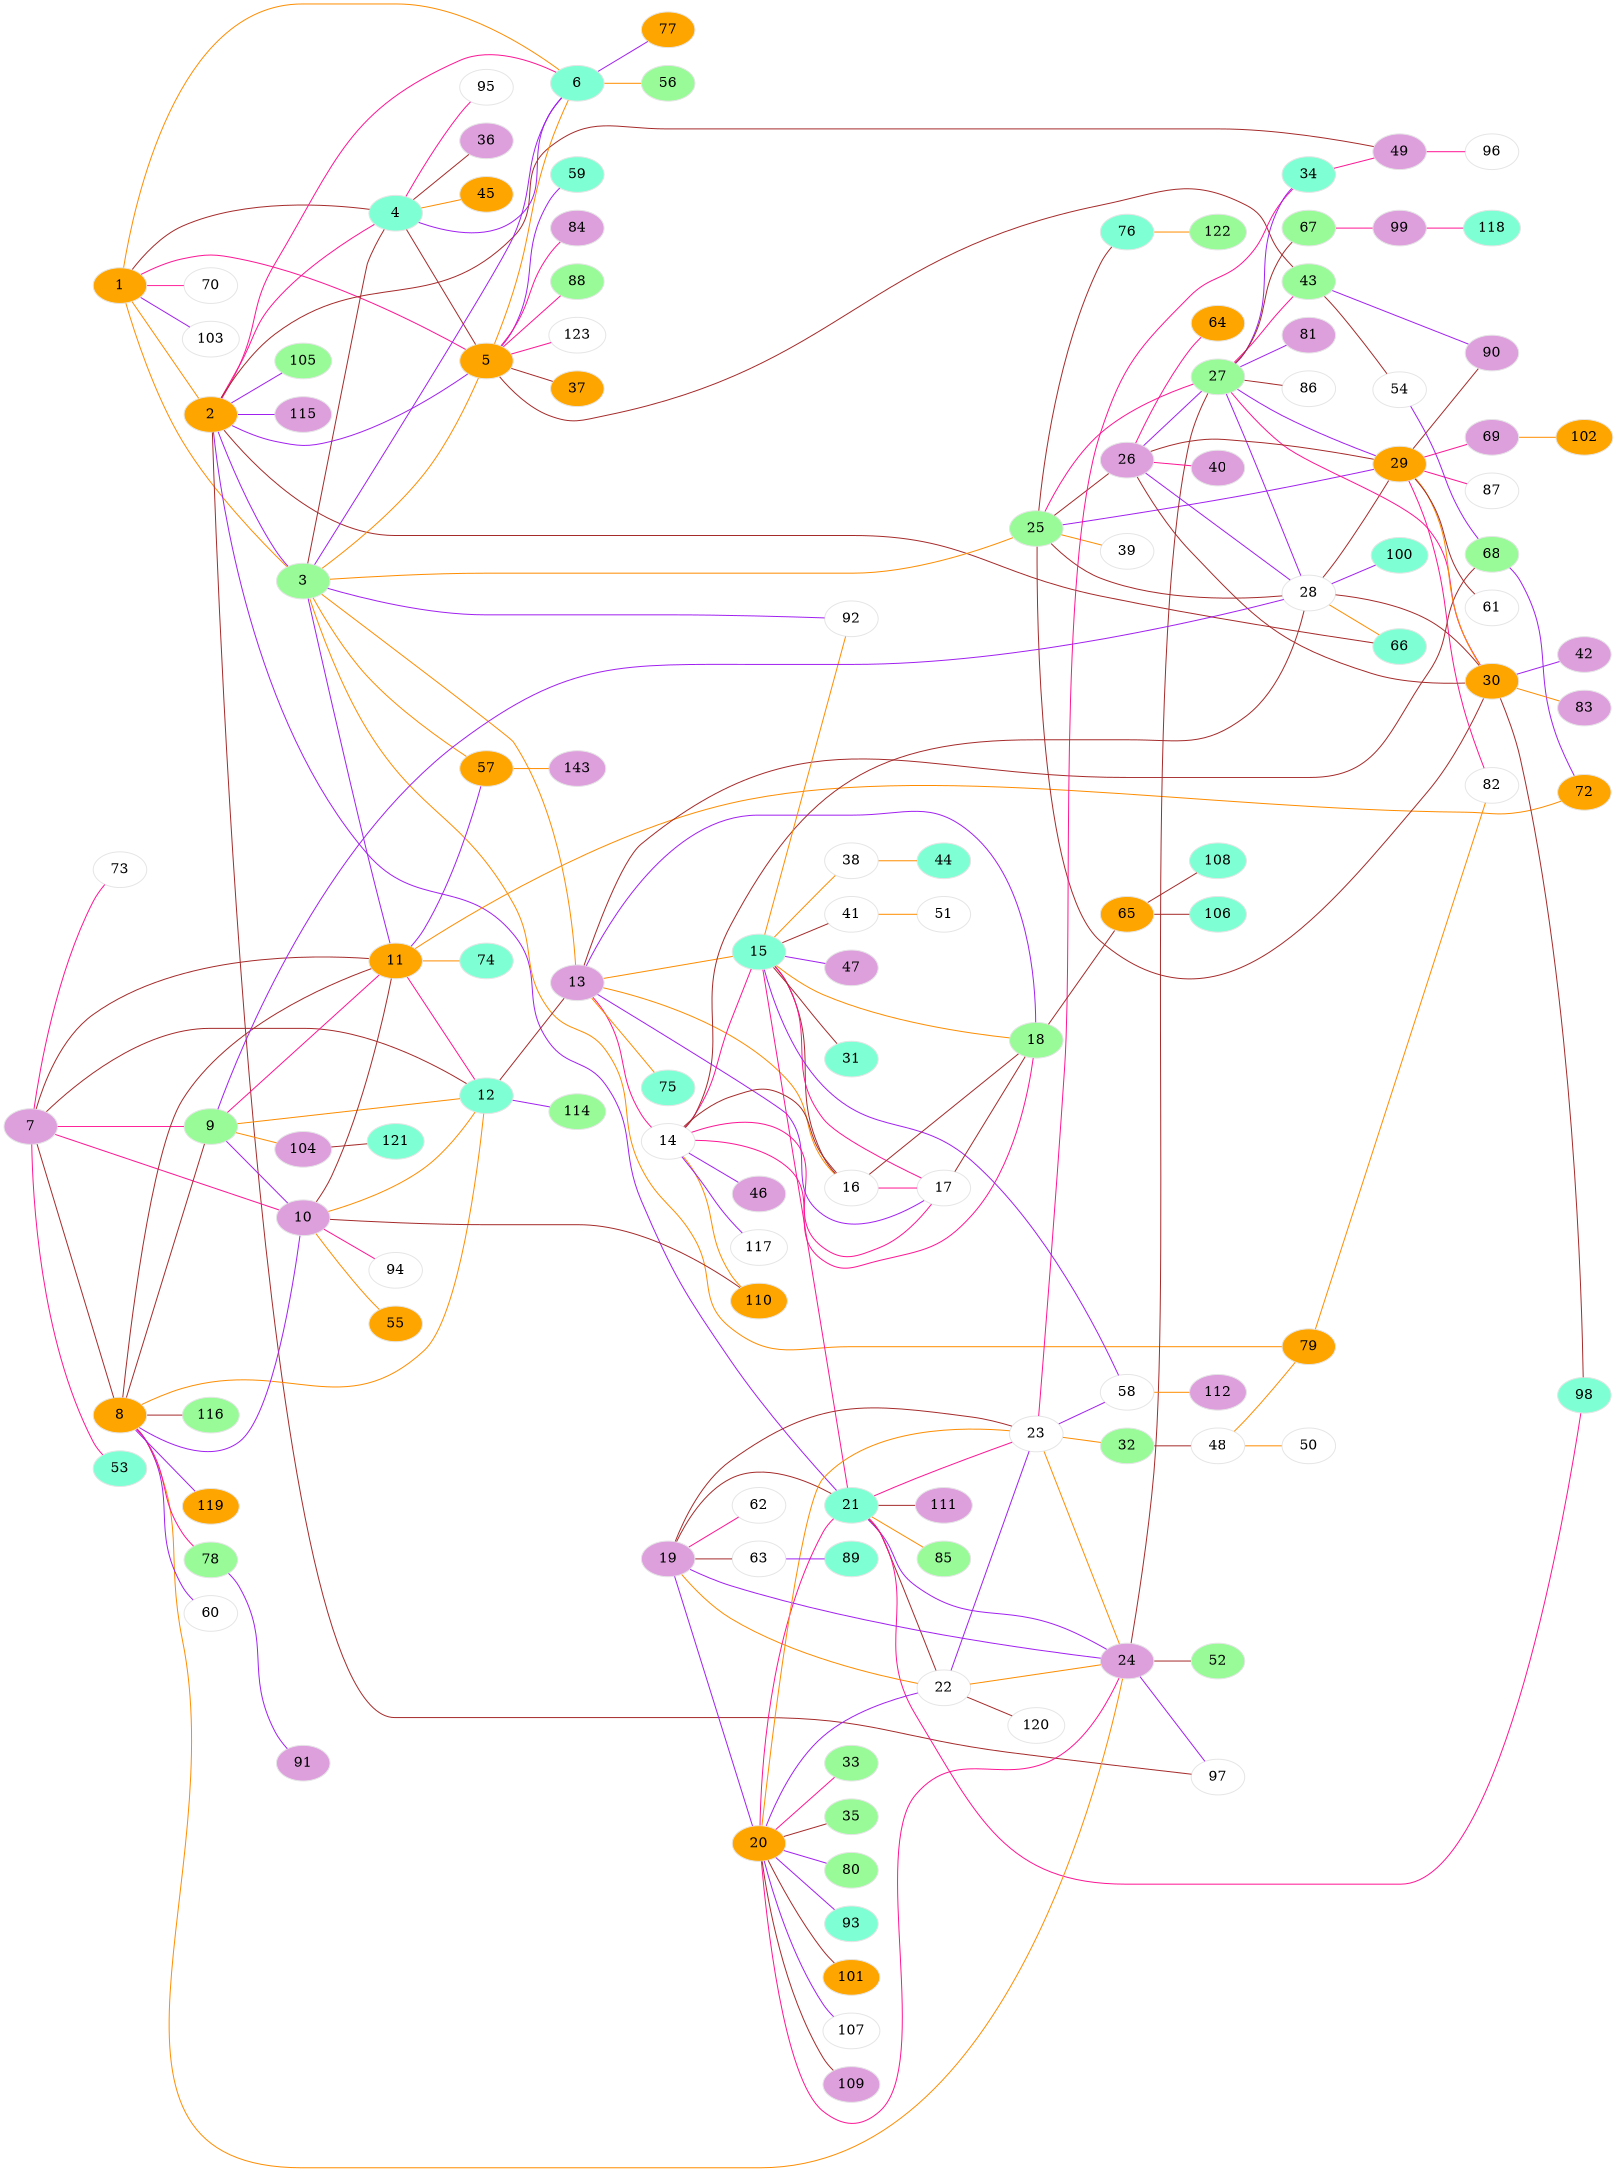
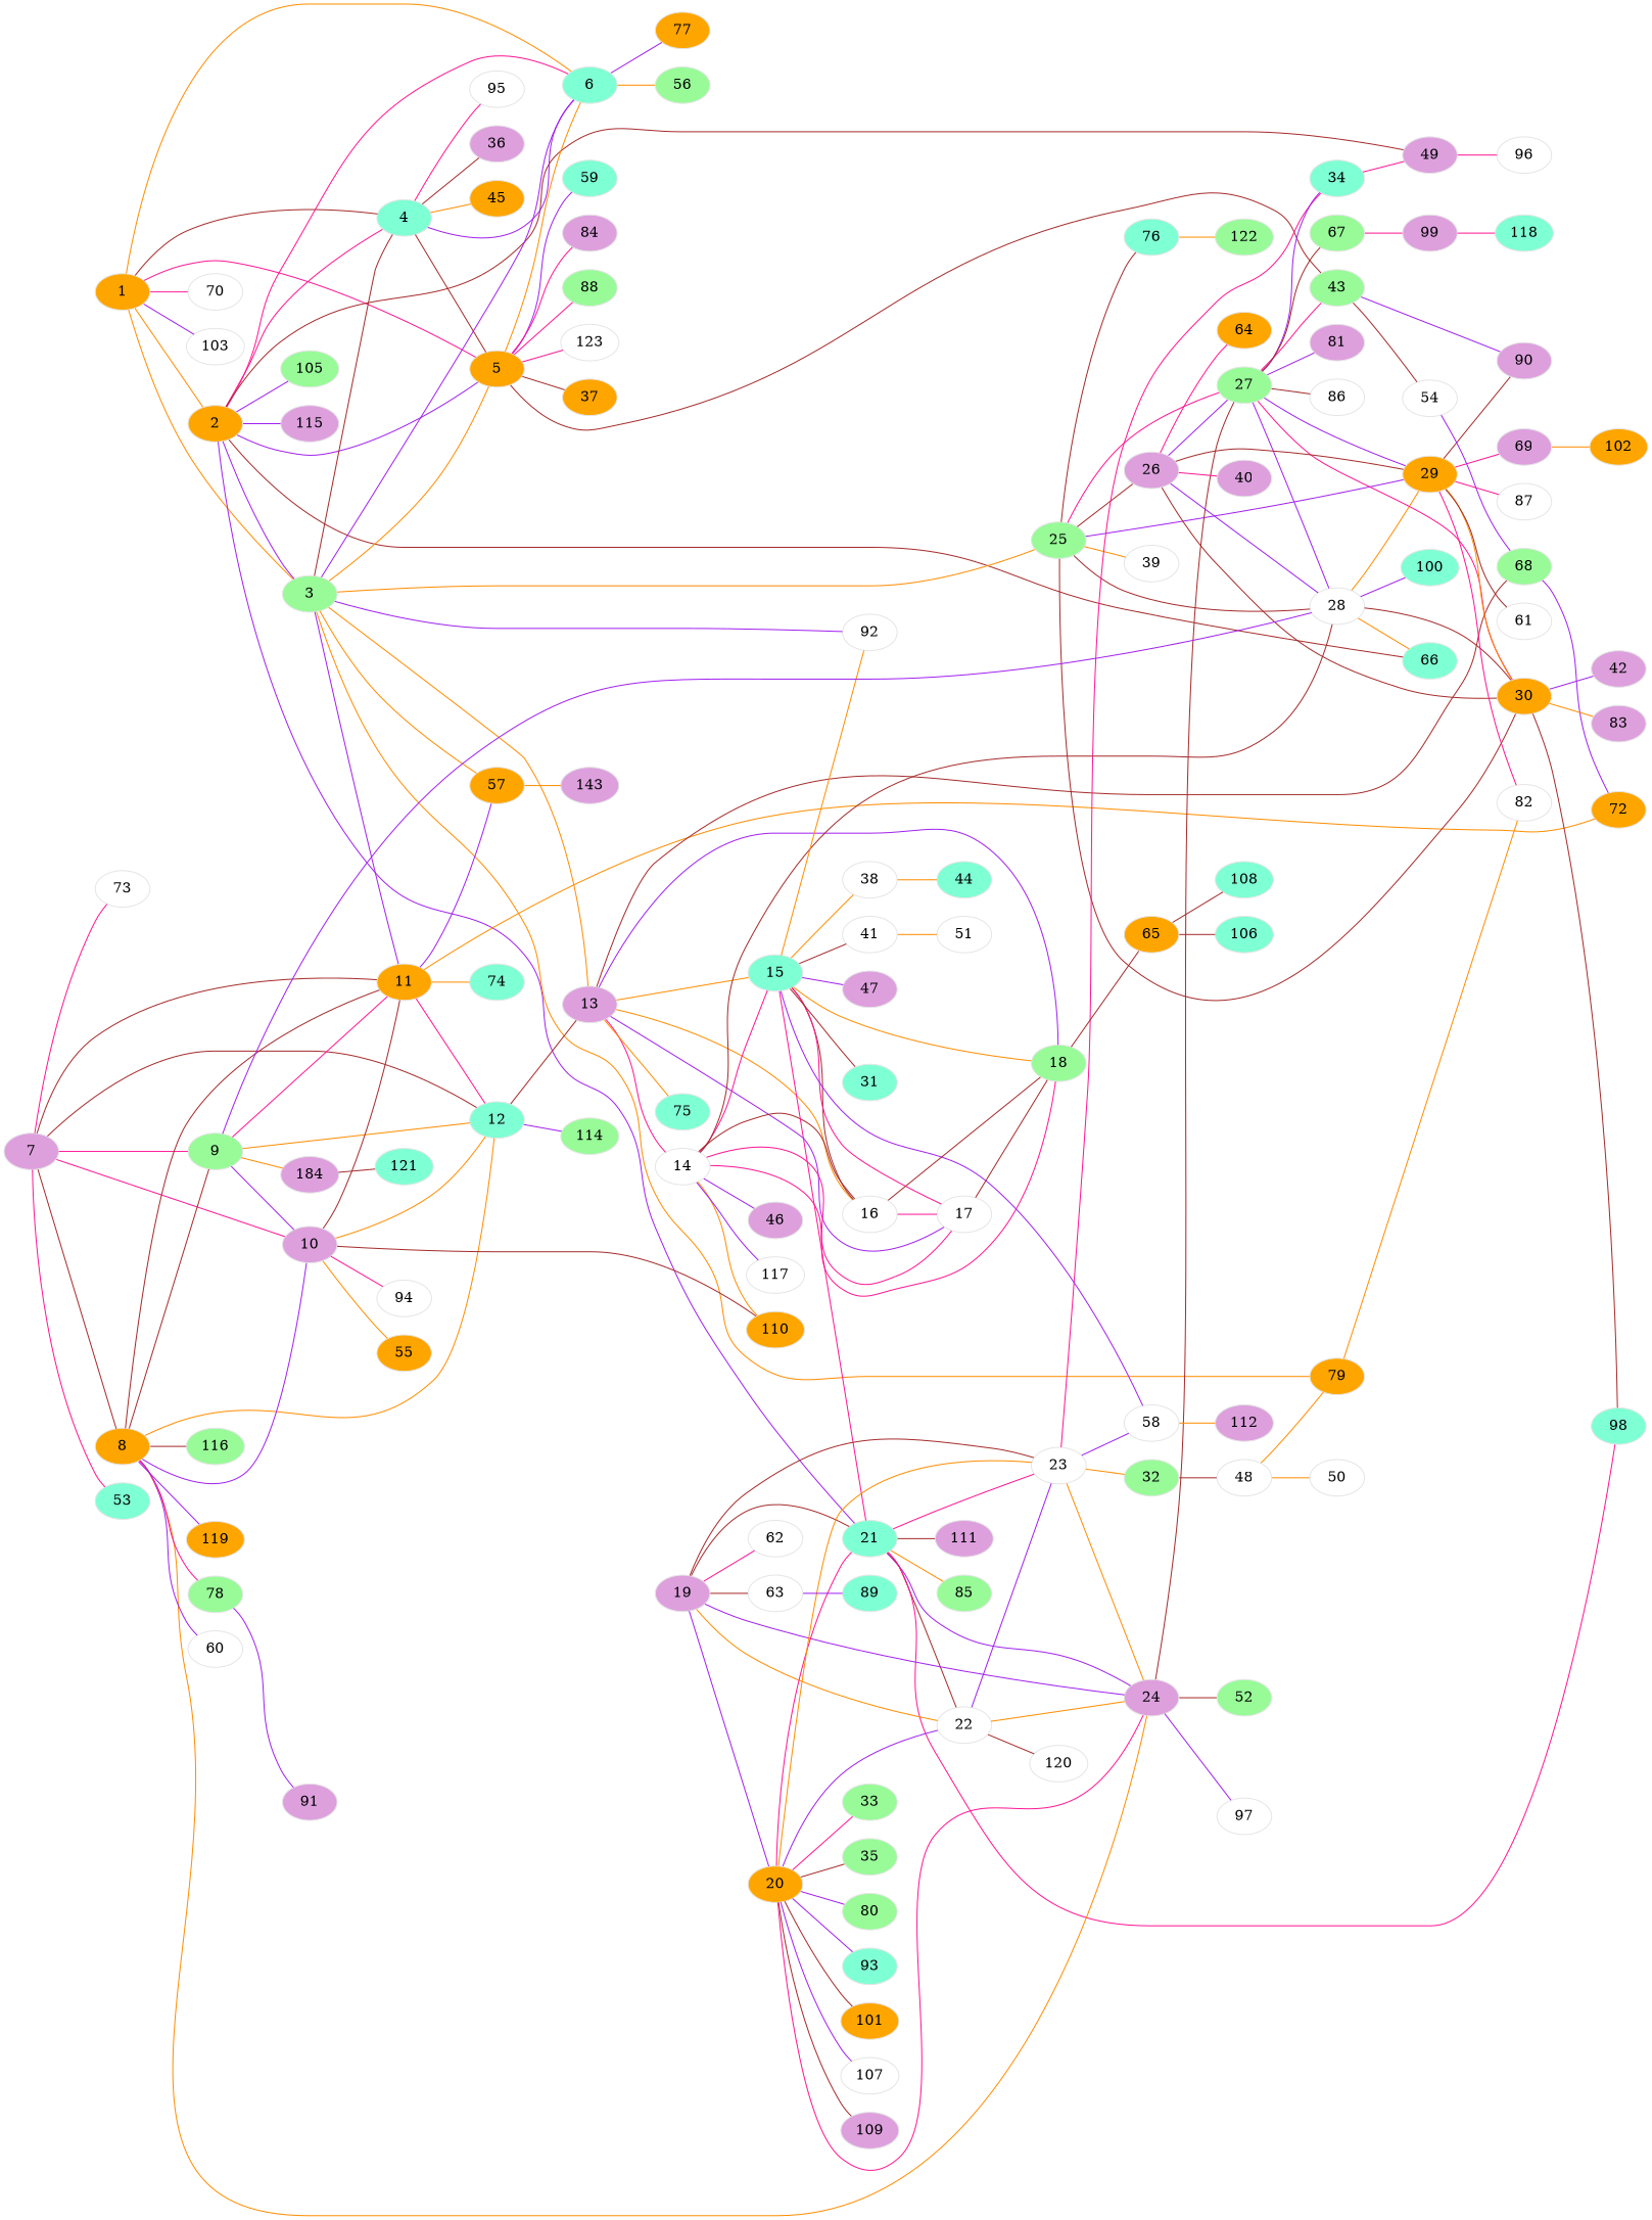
  graph {
    rankdir=LR
    node [color=gray90 fillcolor=white style=filled]
    edge [color=brown]
    1 [fillcolor=orange]
    2 [fillcolor=orange]
    3 [fillcolor=palegreen]
    4 [fillcolor=aquamarine]
    5 [fillcolor=orange]
    6 [fillcolor=aquamarine]
    70
    103
    21 [fillcolor=aquamarine]
    49 [fillcolor=plum]
    66 [fillcolor=aquamarine]
    97
    105 [fillcolor=palegreen]
    115 [fillcolor=plum]
    11 [fillcolor=orange]
    13 [fillcolor=plum]
    25 [fillcolor=palegreen]
    57 [fillcolor=orange]
    79 [fillcolor=orange]
    92
    36 [fillcolor=plum]
    45 [fillcolor=orange]
    95
    37 [fillcolor=orange]
    43 [fillcolor=palegreen]
    59 [fillcolor=aquamarine]
    84 [fillcolor=plum]
    88 [fillcolor=palegreen]
    123
    56 [fillcolor=palegreen]
    77 [fillcolor=orange]
    24 [fillcolor=plum]
    22
    23
    85 [fillcolor=palegreen]
    98 [fillcolor=aquamarine]
    111 [fillcolor=plum]
    96
    12 [fillcolor=aquamarine]
    72 [fillcolor=orange]
    74 [fillcolor=aquamarine]
    14
    15 [fillcolor=aquamarine]
    16
    17
    18 [fillcolor=palegreen]
    68 [fillcolor=palegreen]
    75 [fillcolor=aquamarine]
    28
    27 [fillcolor=palegreen]
    26 [fillcolor=plum]
    29 [fillcolor=orange]
    30 [fillcolor=orange]
    39
    76 [fillcolor=aquamarine]
    n56 [fillcolor=plum label=143]
    82
    90 [fillcolor=plum]
    54
    7 [fillcolor=plum]
    8 [fillcolor=orange]
    9 [fillcolor=palegreen]
    10 [fillcolor=plum]
    53 [fillcolor=aquamarine]
    73
    60
    78 [fillcolor=palegreen]
    116 [fillcolor=palegreen]
    119 [fillcolor=orange]
-   104 [fillcolor=plum]
+   104 [fillcolor=plum label=184]
    55 [fillcolor=orange]
    94
    110 [fillcolor=orange]
    114 [fillcolor=palegreen]
    52 [fillcolor=palegreen]
    91 [fillcolor=plum]
    100 [fillcolor=aquamarine]
    121 [fillcolor=aquamarine]
    46 [fillcolor=plum]
    117
    31 [fillcolor=aquamarine]
    38
    41
    47 [fillcolor=plum]
    58
    65 [fillcolor=orange]
    44 [fillcolor=aquamarine]
    51
    112 [fillcolor=plum]
    106 [fillcolor=aquamarine]
    108 [fillcolor=aquamarine]
    19 [fillcolor=plum]
    20 [fillcolor=orange]
    62
    63
    33 [fillcolor=palegreen]
    35 [fillcolor=palegreen]
    80 [fillcolor=palegreen]
    93 [fillcolor=aquamarine]
    101 [fillcolor=orange]
    107
    109 [fillcolor=plum]
    120
    32 [fillcolor=palegreen]
    34 [fillcolor=aquamarine]
    89 [fillcolor=aquamarine]
    48
    67 [fillcolor=palegreen]
    81 [fillcolor=plum]
    86
    40 [fillcolor=plum]
    64 [fillcolor=orange]
    61
    69 [fillcolor=plum]
    87
    42 [fillcolor=plum]
    83 [fillcolor=plum]
    122 [fillcolor=palegreen]
    99 [fillcolor=plum]
    102 [fillcolor=orange]
    50
    118 [fillcolor=aquamarine]
    1 -- 2 [color=darkorange]
    1 -- 3 [color=darkorange]
    1 -- 4
    1 -- 5 [color=deeppink]
    1 -- 6 [color=darkorange]
    1 -- 70 [color=deeppink]
    1 -- 103 [color=purple]
    2 -- 3 [color=purple]
    2 -- 4 [color=deeppink]
    2 -- 5 [color=purple]
    2 -- 6 [color=deeppink]
    2 -- 21 [color=purple]
    2 -- 49
    2 -- 66
-   2 -- 97
    2 -- 105 [color=purple]
    2 -- 115 [color=purple]
    3 -- 4
    3 -- 5 [color=darkorange]
    3 -- 6 [color=purple]
    3 -- 11 [color=purple]
    3 -- 13 [color=darkorange]
    3 -- 25 [color=darkorange]
    3 -- 57 [color=darkorange]
    3 -- 79 [color=darkorange]
    3 -- 92 [color=purple]
    4 -- 5
    4 -- 6 [color=purple]
    4 -- 36
    4 -- 45 [color=darkorange]
    4 -- 95 [color=deeppink]
    5 -- 6 [color=darkorange]
    5 -- 37
    5 -- 43
    5 -- 59 [color=purple]
    5 -- 84 [color=deeppink]
    5 -- 88 [color=deeppink]
    5 -- 123 [color=deeppink]
    6 -- 56 [color=darkorange]
    6 -- 77 [color=purple]
    21 -- 24 [color=purple]
    21 -- 22
    21 -- 23 [color=deeppink]
    21 -- 85 [color=darkorange]
    21 -- 98 [color=deeppink]
    21 -- 111
    49 -- 96 [color=deeppink]
    11 -- 57 [color=purple]
    11 -- 12 [color=deeppink]
    11 -- 72 [color=darkorange]
    11 -- 74 [color=darkorange]
    13 -- 14 [color=deeppink]
    13 -- 15 [color=darkorange]
    13 -- 16 [color=darkorange]
    13 -- 17 [color=purple]
    13 -- 18 [color=purple]
    13 -- 68
    13 -- 75 [color=darkorange]
    25 -- 28
    25 -- 27 [color=deeppink]
    25 -- 26
    25 -- 29 [color=purple]
    25 -- 30
    25 -- 39 [color=darkorange]
    25 -- 76
    57 -- n56 [color=darkorange]
    79 -- 82 [color=darkorange]
    43 -- 90 [color=purple]
    43 -- 54
    24 -- 97 [color=purple]
    24 -- 27
    24 -- 52
    22 -- 24 [color=darkorange]
    22 -- 23 [color=purple]
    22 -- 120
    23 -- 24 [color=darkorange]
    23 -- 58 [color=purple]
    23 -- 32 [color=darkorange]
    23 -- 34 [color=deeppink]
    12 -- 13
    12 -- 114 [color=purple]
    14 -- 15 [color=deeppink]
    14 -- 16
    14 -- 17 [color=deeppink]
    14 -- 18 [color=deeppink]
    14 -- 28
    14 -- 110 [color=darkorange]
    14 -- 46 [color=purple]
    14 -- 117 [color=purple]
    15 -- 21 [color=deeppink]
    15 -- 92 [color=darkorange]
    15 -- 16
    15 -- 17 [color=deeppink]
    15 -- 18 [color=darkorange]
    15 -- 31
    15 -- 38 [color=darkorange]
    15 -- 41
    15 -- 47 [color=purple]
    15 -- 58 [color=purple]
    16 -- 17 [color=deeppink]
    16 -- 18
    17 -- 18
    18 -- 65
    68 -- 72 [color=purple]
    28 -- 66 [color=darkorange]
-   28 -- 29
+   28 -- 29 [color=darkorange]
    28 -- 30
    28 -- 100 [color=purple]
    27 -- 43 [color=deeppink]
    27 -- 28 [color=purple]
    27 -- 29 [color=purple]
    27 -- 30 [color=deeppink]
    27 -- 34 [color=purple]
    27 -- 67
    27 -- 81 [color=purple]
    27 -- 86
    26 -- 28 [color=purple]
    26 -- 27 [color=purple]
    26 -- 29
    26 -- 30
    26 -- 40 [color=deeppink]
    26 -- 64 [color=deeppink]
    29 -- 30 [color=darkorange]
    29 -- 82 [color=deeppink]
    29 -- 90
    29 -- 61
    29 -- 69 [color=deeppink]
    29 -- 87 [color=deeppink]
    30 -- 98
    30 -- 42 [color=purple]
    30 -- 83 [color=darkorange]
    76 -- 122 [color=darkorange]
    54 -- 68 [color=purple]
    7 -- 11
    7 -- 12
    7 -- 8
    7 -- 9 [color=deeppink]
    7 -- 10 [color=deeppink]
    7 -- 53 [color=deeppink]
    7 -- 73 [color=deeppink]
    8 -- 11
    8 -- 24 [color=darkorange]
    8 -- 12 [color=darkorange]
    8 -- 9
    8 -- 10 [color=purple]
    8 -- 60 [color=purple]
    8 -- 78 [color=deeppink]
    8 -- 116
    8 -- 119 [color=purple]
    9 -- 11 [color=deeppink]
    9 -- 12 [color=darkorange]
    9 -- 28 [color=purple]
    9 -- 10 [color=purple]
    9 -- 104 [color=darkorange]
    10 -- 11
    10 -- 12 [color=darkorange]
    10 -- 55 [color=darkorange]
    10 -- 94 [color=deeppink]
    10 -- 110
    78 -- 91 [color=purple]
    104 -- 121
    38 -- 44 [color=darkorange]
    41 -- 51 [color=darkorange]
    58 -- 112 [color=darkorange]
    65 -- 106
    65 -- 108
    19 -- 21
    19 -- 24 [color=purple]
    19 -- 22 [color=darkorange]
    19 -- 23
    19 -- 20 [color=purple]
    19 -- 62 [color=deeppink]
    19 -- 63
    20 -- 21 [color=deeppink]
    20 -- 24 [color=deeppink]
    20 -- 22 [color=purple]
    20 -- 23 [color=darkorange]
    20 -- 33 [color=deeppink]
    20 -- 35
    20 -- 80 [color=purple]
    20 -- 93 [color=purple]
    20 -- 101
    20 -- 107 [color=purple]
    20 -- 109
    63 -- 89 [color=purple]
    32 -- 48
    34 -- 49 [color=deeppink]
    48 -- 79 [color=darkorange]
    48 -- 50 [color=darkorange]
    67 -- 99 [color=deeppink]
    69 -- 102 [color=darkorange]
    99 -- 118 [color=deeppink]
  }
